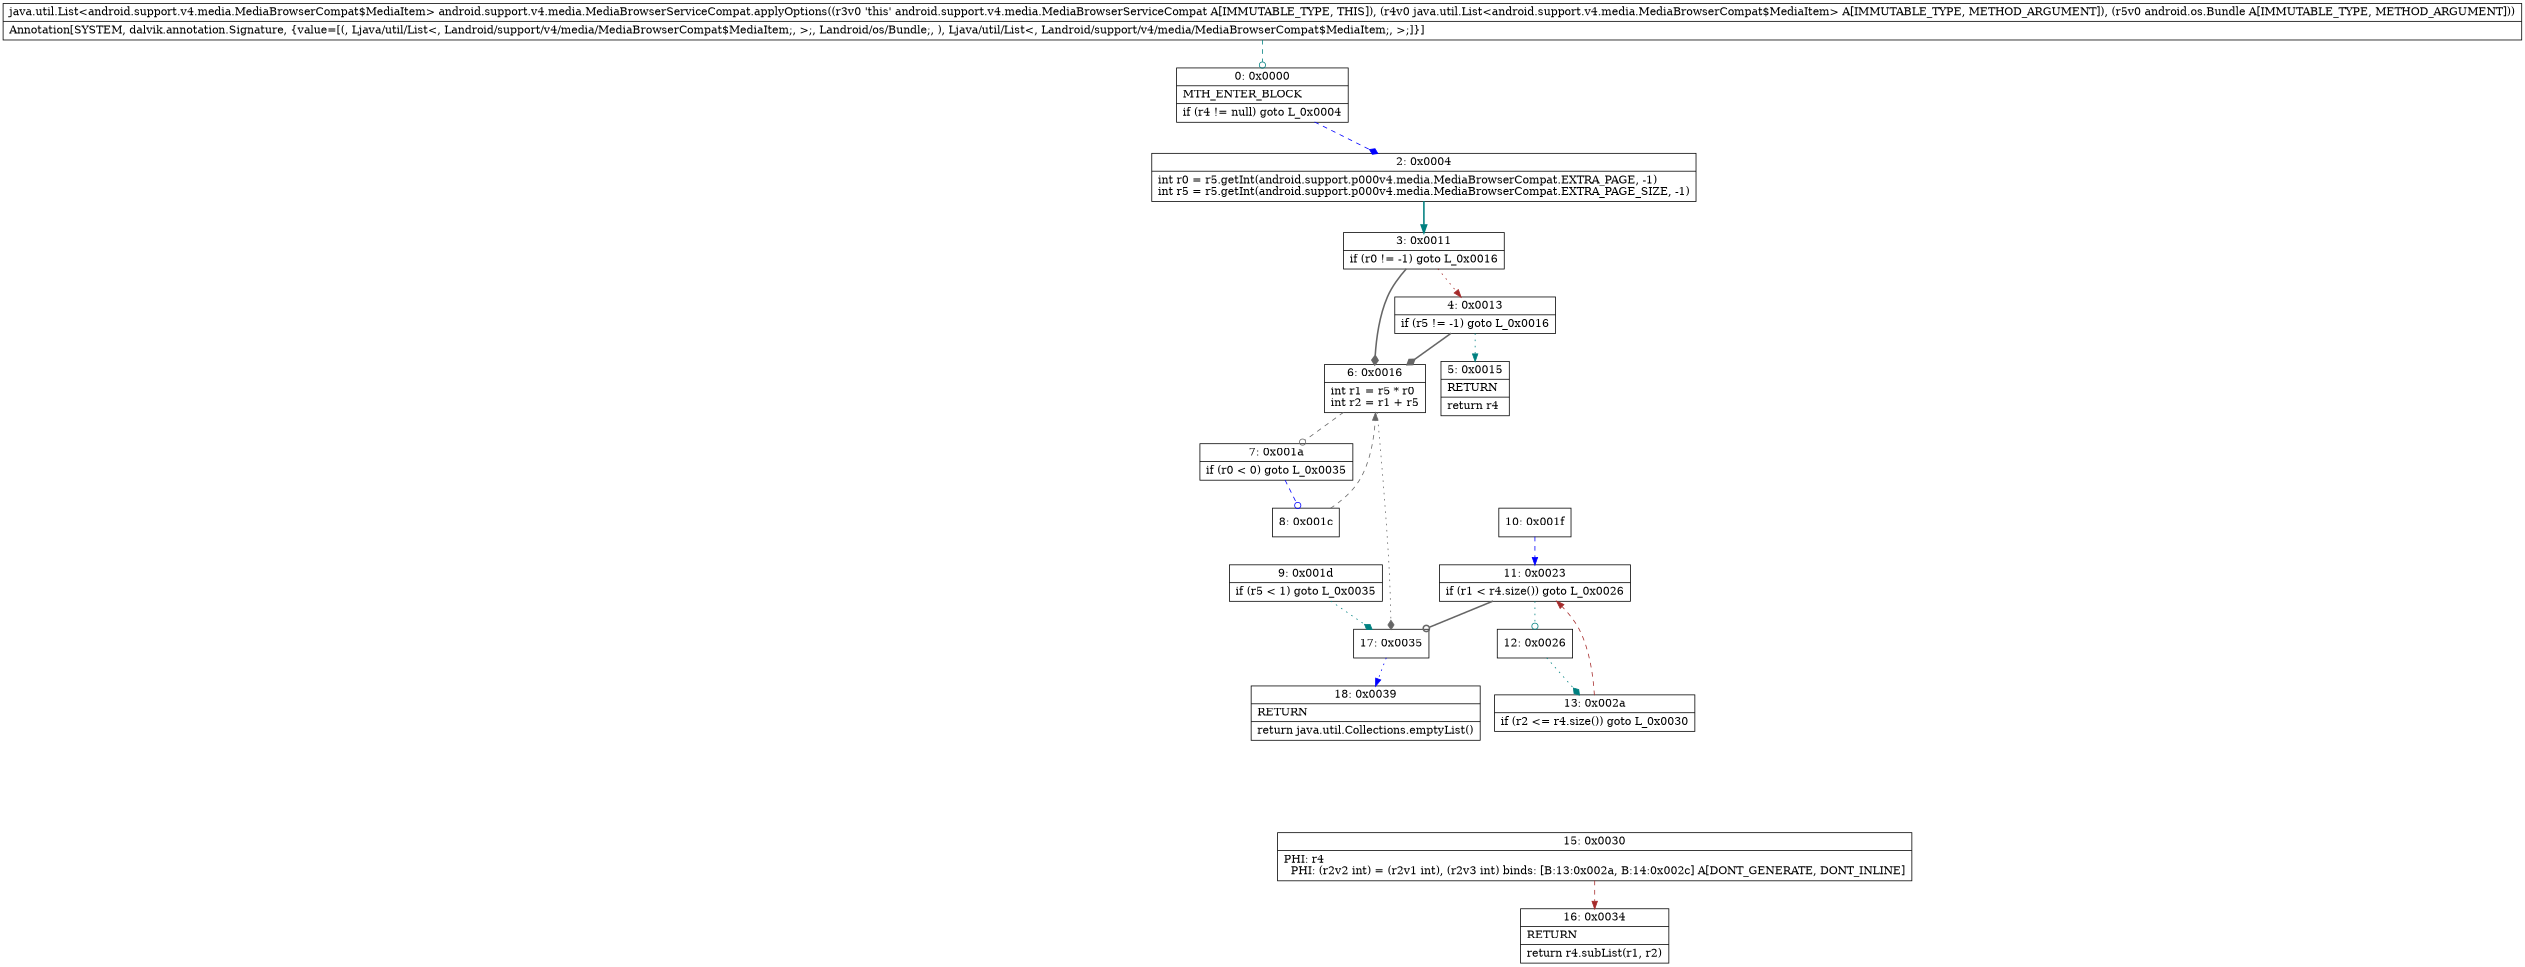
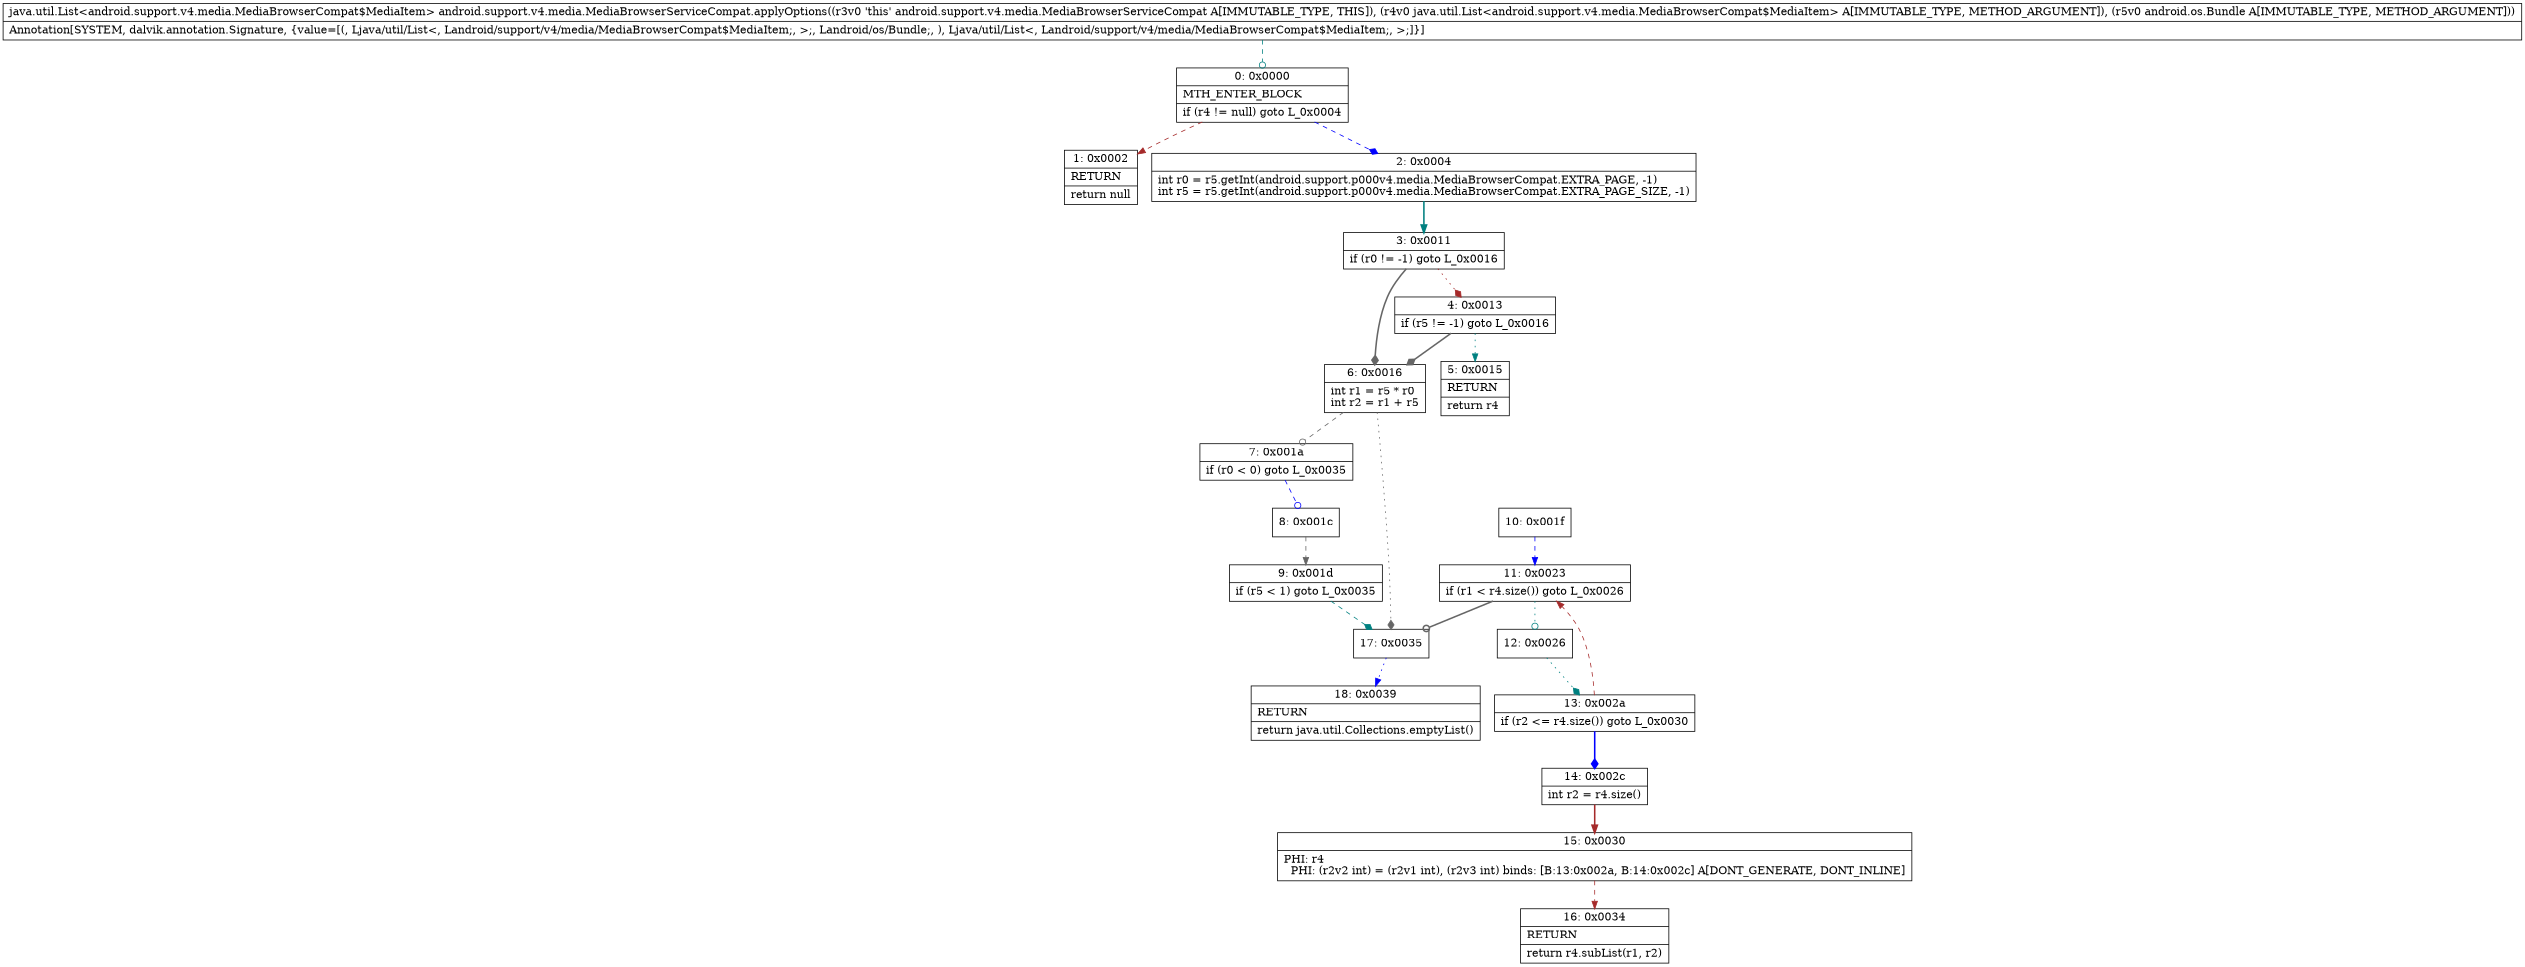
  digraph {
    node [shape=record]
    edge [arrowhead=normal color=teal style=dashed]
    n1 [label="{0\:\ 0x0000|MTH_ENTER_BLOCK\l|if (r4 != null) goto L_0x0004\l}"]
+   n2 [label="{1\:\ 0x0002|RETURN\l|return null\l}"]
    n3 [label="{2\:\ 0x0004|int r0 = r5.getInt(android.support.p000v4.media.MediaBrowserCompat.EXTRA_PAGE, \-1)\lint r5 = r5.getInt(android.support.p000v4.media.MediaBrowserCompat.EXTRA_PAGE_SIZE, \-1)\l}"]
    n4 [label="{3\:\ 0x0011|if (r0 != \-1) goto L_0x0016\l}"]
    n5 [label="{4\:\ 0x0013|if (r5 != \-1) goto L_0x0016\l}"]
    n6 [label="{6\:\ 0x0016|int r1 = r5 * r0\lint r2 = r1 + r5\l}"]
    n7 [label="{5\:\ 0x0015|RETURN\l|return r4\l}"]
    n8 [label="{7\:\ 0x001a|if (r0 \< 0) goto L_0x0035\l}"]
    n9 [label="{17\:\ 0x0035}"]
    n10 [label="{8\:\ 0x001c}"]
    n11 [label="{9\:\ 0x001d|if (r5 \< 1) goto L_0x0035\l}"]
    n12 [label="{18\:\ 0x0039|RETURN\l|return java.util.Collections.emptyList()\l}"]
    n13 [label="{10\:\ 0x001f}"]
    n14 [label="{11\:\ 0x0023|if (r1 \< r4.size()) goto L_0x0026\l}"]
    n15 [label="{12\:\ 0x0026}"]
    n16 [label="{13\:\ 0x002a|if (r2 \<= r4.size()) goto L_0x0030\l}"]
+   n17 [label="{14\:\ 0x002c|int r2 = r4.size()\l}"]
    n18 [label="{15\:\ 0x0030|PHI: r4 \l  PHI: (r2v2 int) = (r2v1 int), (r2v3 int) binds: [B:13:0x002a, B:14:0x002c] A[DONT_GENERATE, DONT_INLINE]\l}"]
    n19 [label="{16\:\ 0x0034|RETURN\l|return r4.subList(r1, r2)\l}"]
    n20 [label="{java.util.List\<android.support.v4.media.MediaBrowserCompat$MediaItem\> android.support.v4.media.MediaBrowserServiceCompat.applyOptions((r3v0 'this' android.support.v4.media.MediaBrowserServiceCompat A[IMMUTABLE_TYPE, THIS]), (r4v0 java.util.List\<android.support.v4.media.MediaBrowserCompat$MediaItem\> A[IMMUTABLE_TYPE, METHOD_ARGUMENT]), (r5v0 android.os.Bundle A[IMMUTABLE_TYPE, METHOD_ARGUMENT]))  | Annotation[SYSTEM, dalvik.annotation.Signature, \{value=[(, Ljava\/util\/List\<, Landroid\/support\/v4\/media\/MediaBrowserCompat$MediaItem;, \>;, Landroid\/os\/Bundle;, ), Ljava\/util\/List\<, Landroid\/support\/v4\/media\/MediaBrowserCompat$MediaItem;, \>;]\}]\l}"]
+   n1 -> n2 [color=brown]
    n1 -> n3 [arrowhead=diamond color=blue]
    n3 -> n4 [style=bold]
-   n4 -> n5 [color=brown style=dotted]
+   n4 -> n5 [arrowhead=diamond color=brown style=dotted]
    n4 -> n6 [arrowhead=diamond color=gray40 style=bold]
    n5 -> n6 [arrowhead=diamond color=gray40 style=bold]
    n5 -> n7 [style=dotted]
    n6 -> n8 [arrowhead=odot color=gray40]
    n6 -> n9 [arrowhead=diamond color=gray40 style=dotted]
    n8 -> n10 [arrowhead=odot color=blue]
    n9 -> n12 [color=blue style=dotted]
-   n10 -> n6 [color=gray40]
-   n11 -> n9 [arrowhead=diamond style=dotted]
+   n10 -> n11 [color=gray40]
+   n11 -> n9 [arrowhead=diamond]
    n13 -> n14 [color=blue]
    n14 -> n9 [arrowhead=odot color=gray40 style=bold]
    n14 -> n15 [arrowhead=odot style=dotted]
    n15 -> n16 [arrowhead=diamond style=dotted]
    n16 -> n14 [color=brown]
+   n16 -> n17 [arrowhead=diamond color=blue style=bold]
+   n17 -> n18 [color=brown style=bold]
    n18 -> n19 [color=brown]
    n20 -> n1 [arrowhead=odot]
  }
